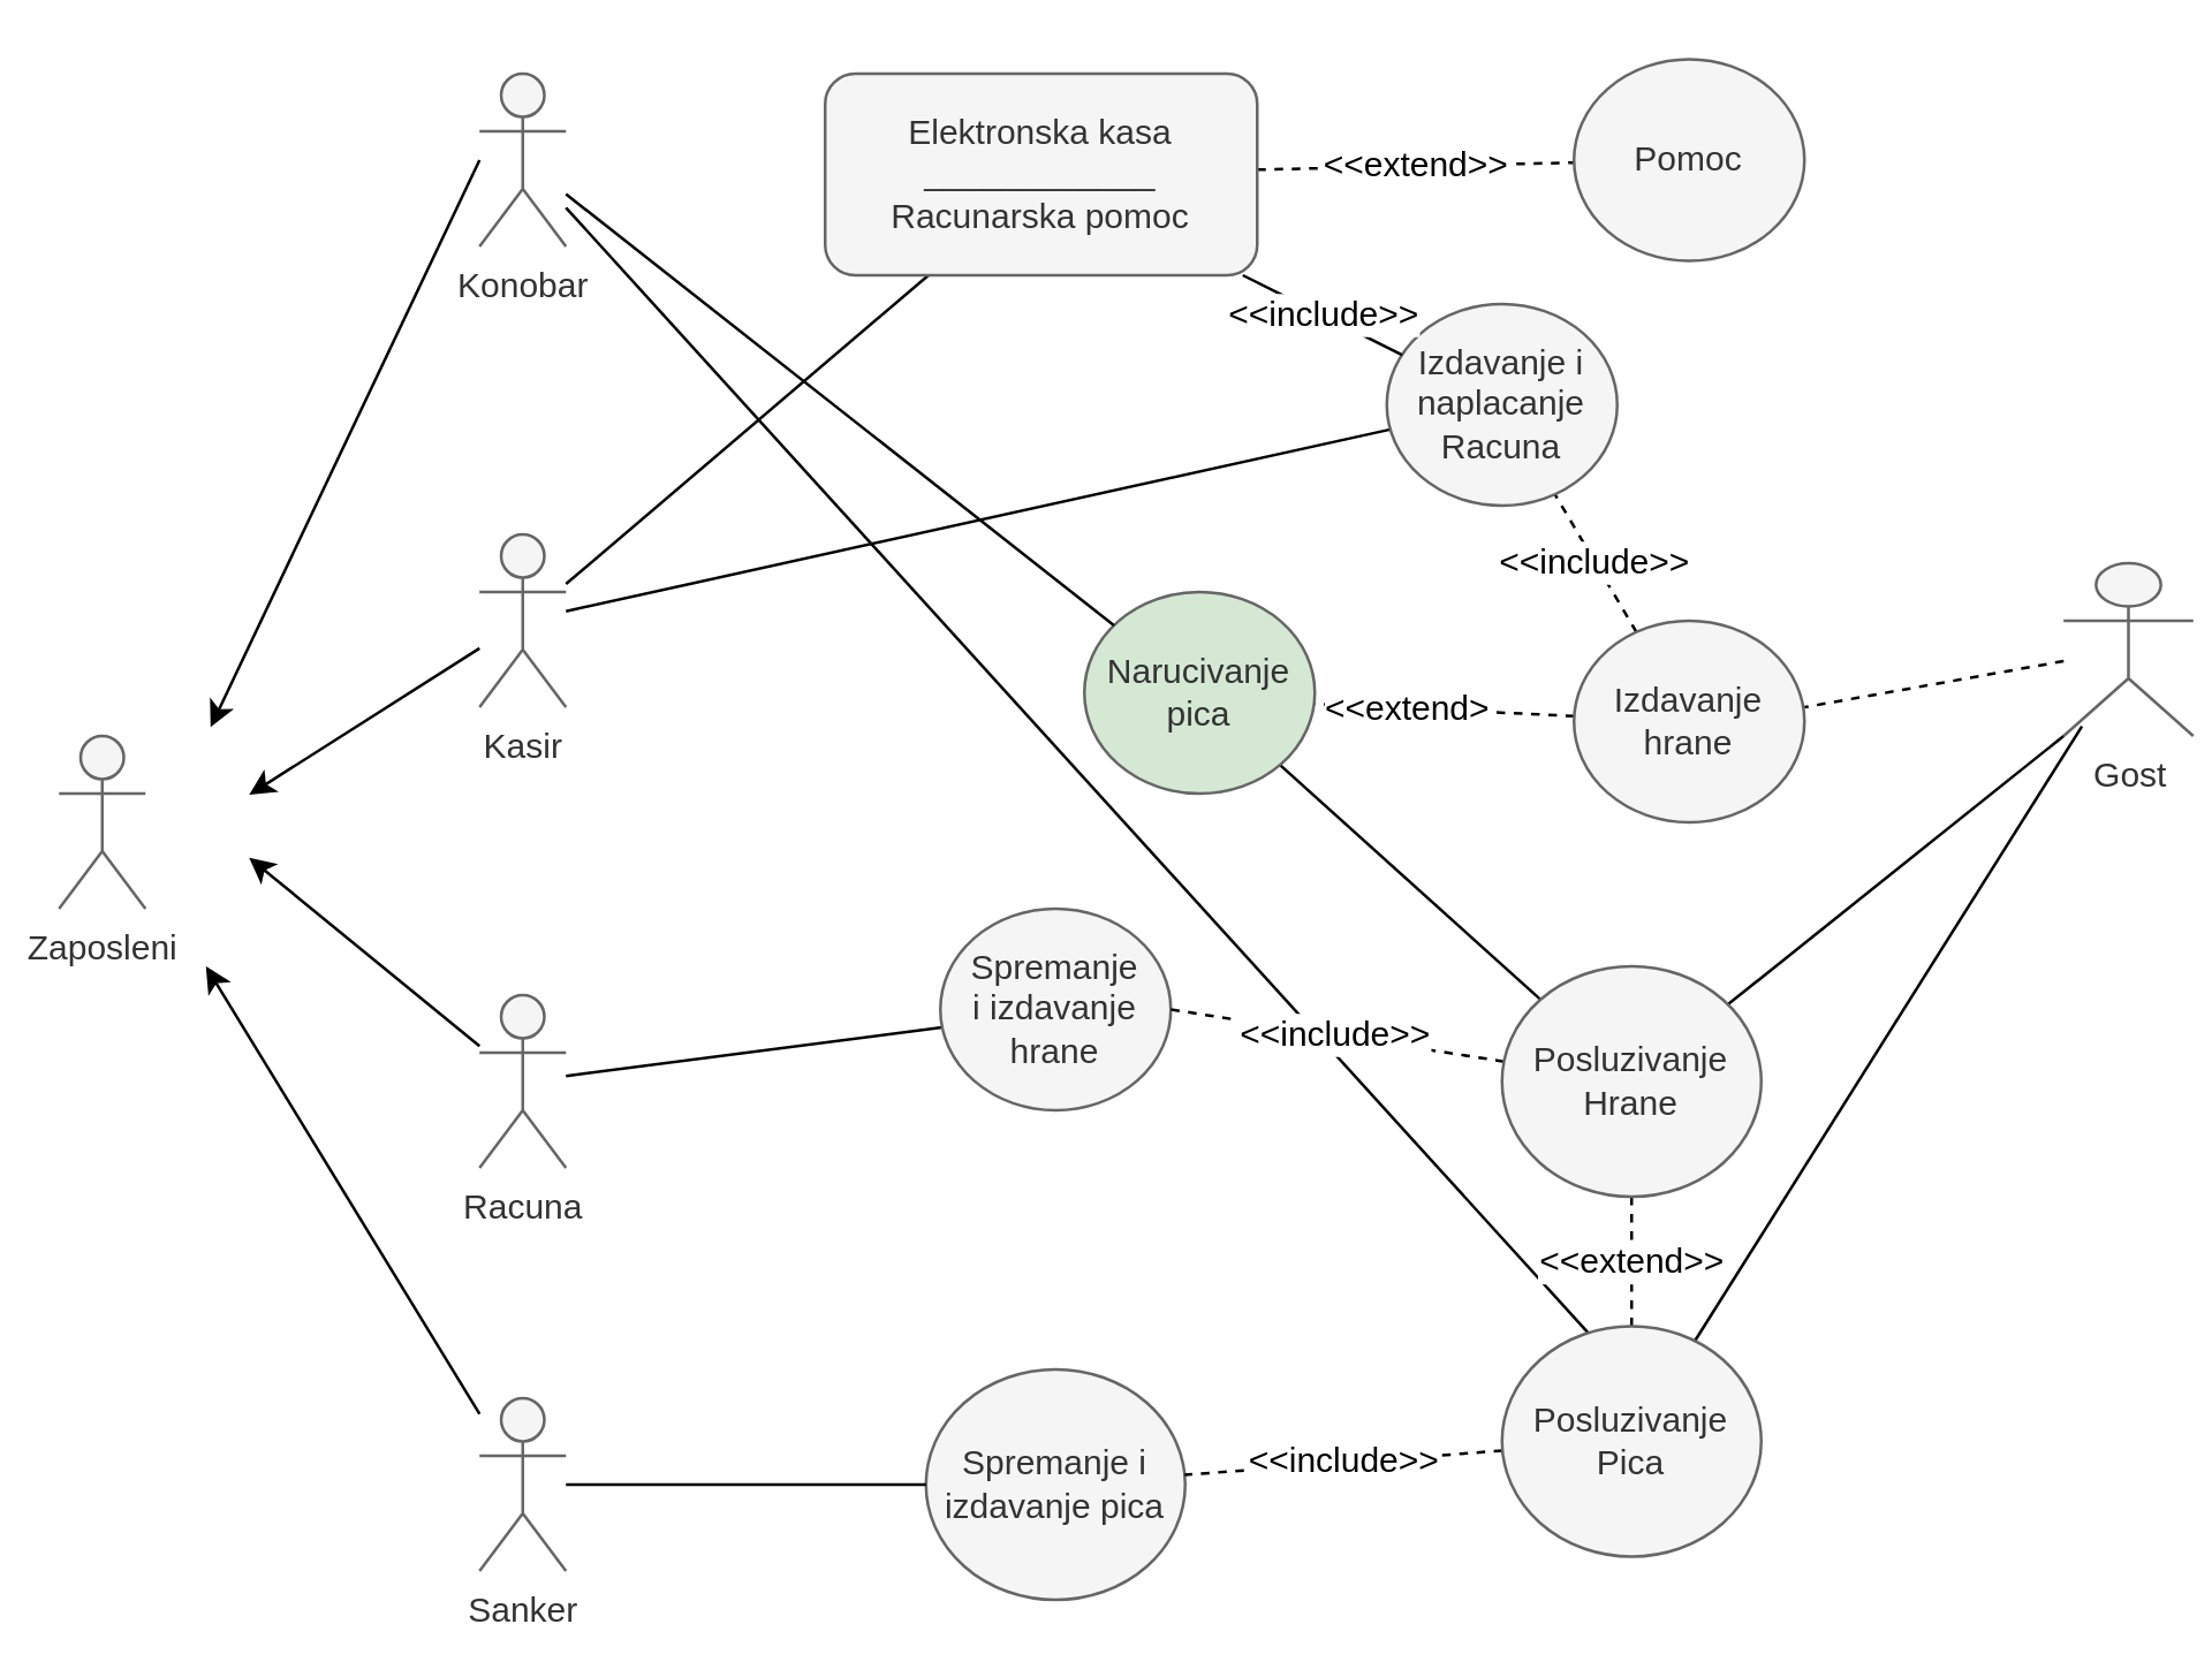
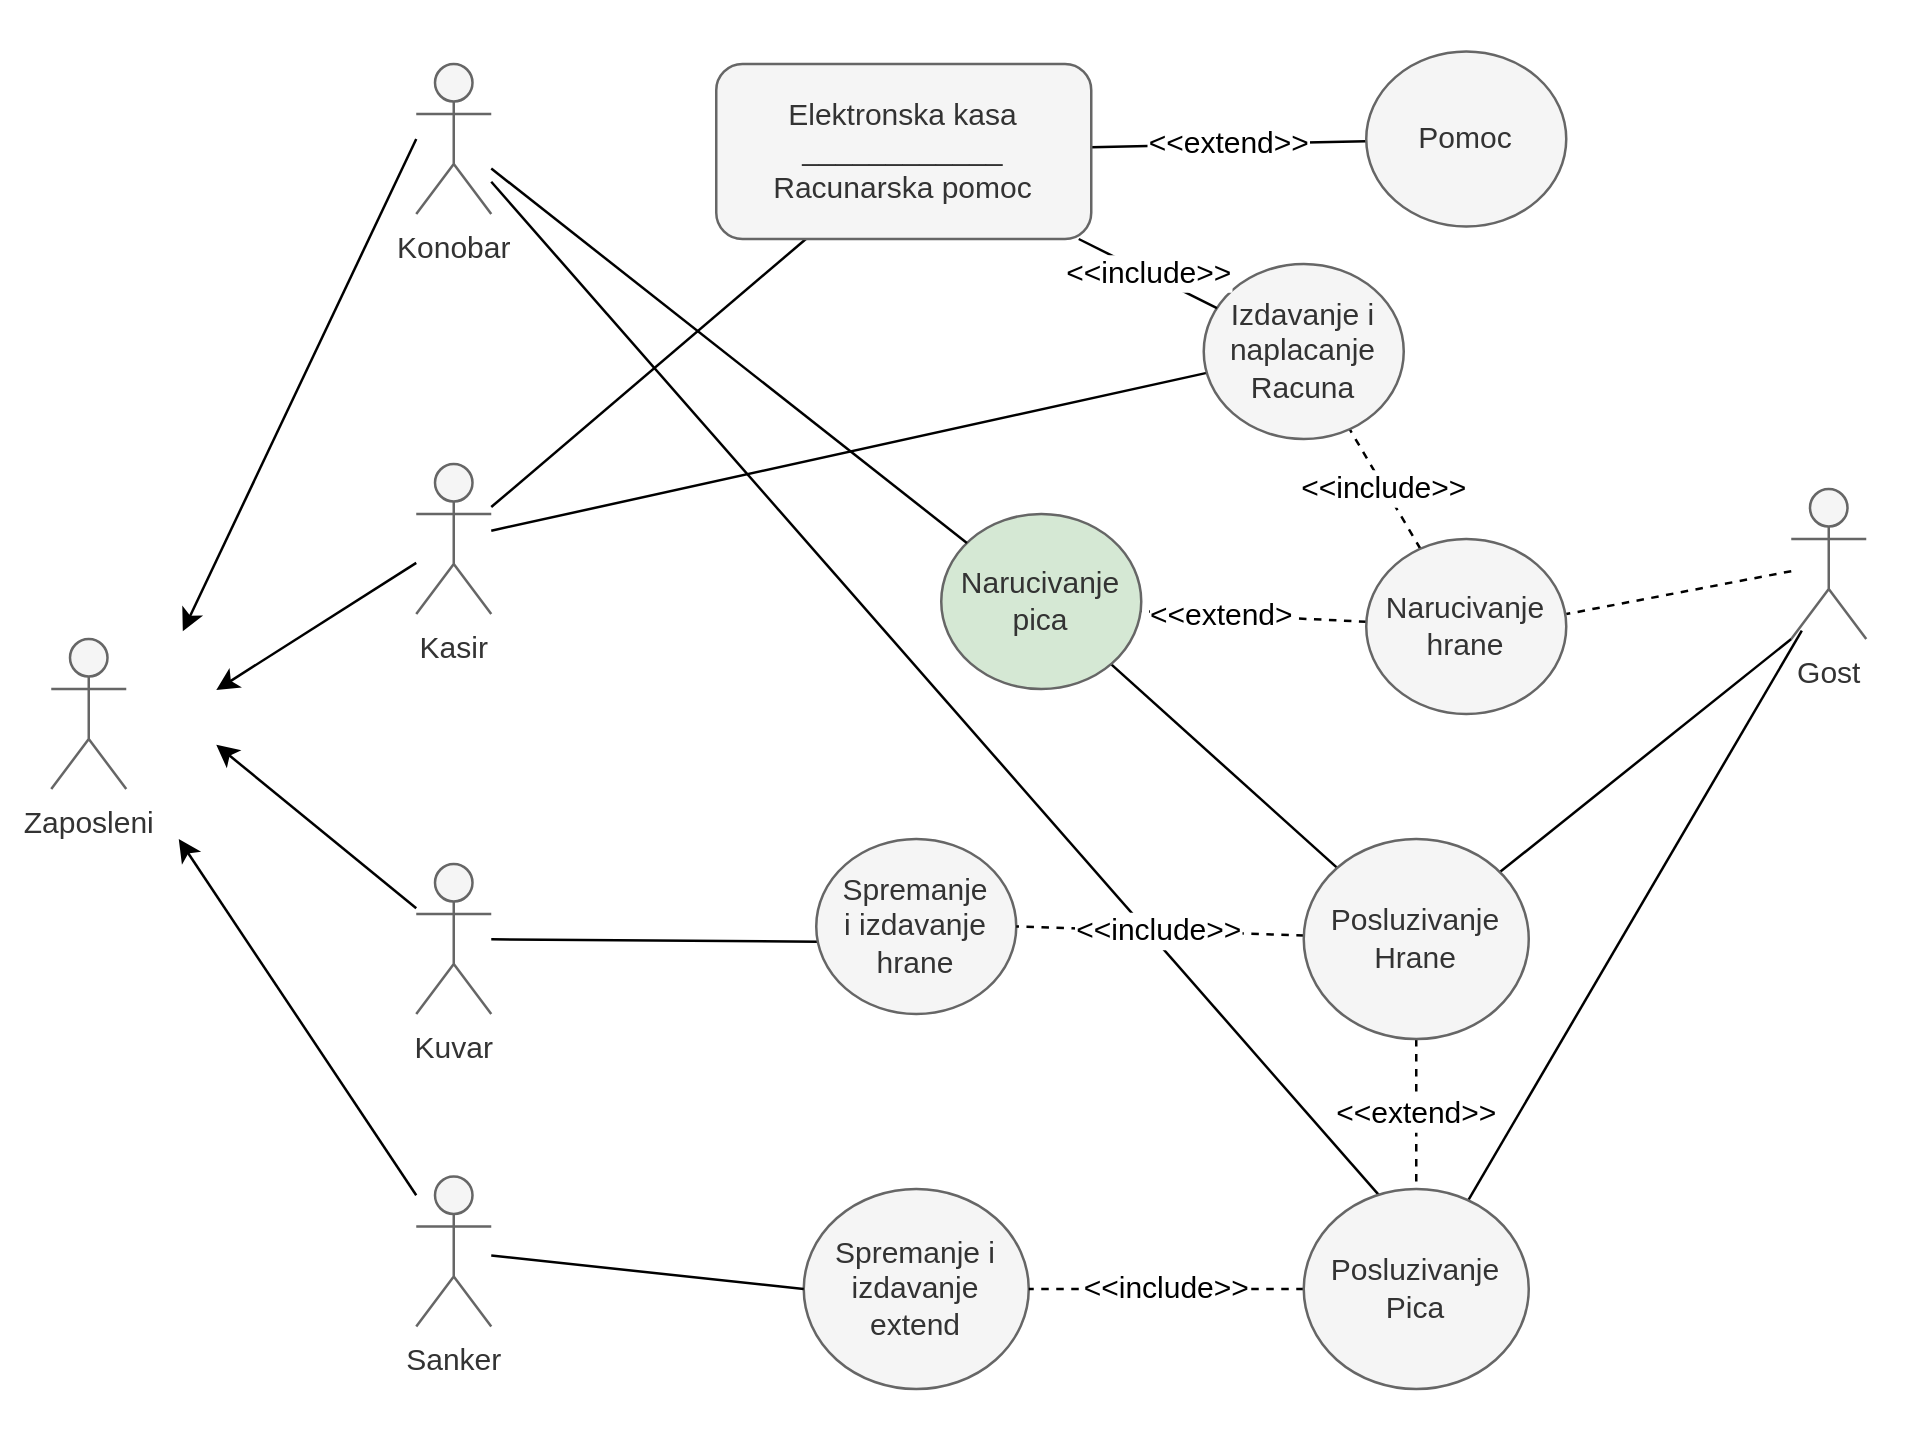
  <mxCell id="0" />
  <mxCell id="1" parent="0" />
  <mxCell id="2" style="edgeStyle=none;rounded=0;orthogonalLoop=1;jettySize=auto;html=1;fontSize=12;startArrow=none;startFill=0;endArrow=classic;endFill=1;" parent="1" source="4" edge="1"><mxGeometry relative="1" as="geometry"><mxPoint x="86" y="297.273" as="targetPoint" /></mxGeometry></mxCell>
  <mxCell id="3" style="edgeStyle=none;rounded=0;orthogonalLoop=1;jettySize=auto;html=1;entryX=0.018;entryY=0.587;entryDx=0;entryDy=0;entryPerimeter=0;fontSize=12;startArrow=none;startFill=0;endArrow=none;endFill=0;" parent="1" source="4" target="21" edge="1"><mxGeometry relative="1" as="geometry" /></mxCell>
- <mxCell id="4" value="Racuna" style="shape=umlActor;verticalLabelPosition=bottom;verticalAlign=top;html=1;strokeColor=#666666;strokeWidth=1;fontSize=12;fillColor=#f5f5f5;fontColor=#333333;" parent="1" vertex="1"><mxGeometry x="166" y="345" width="30" height="60" as="geometry" /></mxCell>
+ <mxCell id="4" value="Kuvar" style="shape=umlActor;verticalLabelPosition=bottom;verticalAlign=top;html=1;strokeColor=#666666;strokeWidth=1;fontSize=12;fillColor=#f5f5f5;fontColor=#333333;" parent="1" vertex="1"><mxGeometry x="166" y="345" width="30" height="60" as="geometry" /></mxCell>
  <mxCell id="5" value="Zaposleni" style="shape=umlActor;verticalLabelPosition=bottom;verticalAlign=top;html=1;strokeColor=#666666;strokeWidth=1;fontSize=12;fillColor=#f5f5f5;fontColor=#333333;" parent="1" vertex="1"><mxGeometry x="20" y="255" width="30" height="60" as="geometry" /></mxCell>
  <mxCell id="6" style="edgeStyle=none;rounded=0;orthogonalLoop=1;jettySize=auto;html=1;entryX=0.554;entryY=-0.051;entryDx=0;entryDy=0;entryPerimeter=0;fontSize=12;startArrow=none;startFill=0;endArrow=classic;endFill=1;" parent="1" edge="1"><mxGeometry relative="1" as="geometry"><mxPoint x="166" y="55" as="sourcePoint" /><mxPoint x="72.62" y="251.94" as="targetPoint" /></mxGeometry></mxCell>
  <mxCell id="7" style="edgeStyle=none;rounded=0;orthogonalLoop=1;jettySize=auto;html=1;fontSize=12;startArrow=none;startFill=0;endArrow=none;endFill=0;" parent="1" source="34" target="30" edge="1"><mxGeometry relative="1" as="geometry" /></mxCell>
  <mxCell id="8" style="edgeStyle=none;rounded=0;orthogonalLoop=1;jettySize=auto;html=1;entryX=0.343;entryY=0.042;entryDx=0;entryDy=0;entryPerimeter=0;fontSize=12;startArrow=none;startFill=0;endArrow=none;endFill=0;" parent="1" source="9" target="33" edge="1"><mxGeometry relative="1" as="geometry" /></mxCell>
  <mxCell id="9" value="Konobar" style="shape=umlActor;verticalLabelPosition=bottom;verticalAlign=top;html=1;strokeColor=#666666;strokeWidth=1;fontSize=12;fillColor=#f5f5f5;fontColor=#333333;" parent="1" vertex="1"><mxGeometry x="166" y="25" width="30" height="60" as="geometry" /></mxCell>
  <mxCell id="10" style="edgeStyle=none;rounded=0;orthogonalLoop=1;jettySize=auto;html=1;fontSize=12;startArrow=none;startFill=0;endArrow=classic;endFill=1;" parent="1" source="13" edge="1"><mxGeometry relative="1" as="geometry"><mxPoint x="86" y="275.455" as="targetPoint" /></mxGeometry></mxCell>
  <mxCell id="11" style="edgeStyle=none;rounded=0;orthogonalLoop=1;jettySize=auto;html=1;fontSize=12;startArrow=none;startFill=0;endArrow=none;endFill=0;" parent="1" source="13" target="20" edge="1"><mxGeometry relative="1" as="geometry" /></mxCell>
  <mxCell id="12" style="edgeStyle=none;rounded=0;orthogonalLoop=1;jettySize=auto;html=1;entryX=0.261;entryY=0.96;entryDx=0;entryDy=0;entryPerimeter=0;fontSize=12;startArrow=none;startFill=0;endArrow=none;endFill=0;" parent="1" source="13" target="38" edge="1"><mxGeometry relative="1" as="geometry" /></mxCell>
  <mxCell id="13" value="Kasir" style="shape=umlActor;verticalLabelPosition=bottom;verticalAlign=top;html=1;strokeColor=#666666;strokeWidth=1;fontSize=12;fillColor=#f5f5f5;fontColor=#333333;" parent="1" vertex="1"><mxGeometry x="166" y="185" width="30" height="60" as="geometry" /></mxCell>
  <mxCell id="14" style="edgeStyle=none;rounded=0;orthogonalLoop=1;jettySize=auto;html=1;entryX=1;entryY=0.429;entryDx=0;entryDy=0;entryPerimeter=0;fontSize=12;startArrow=none;startFill=0;endArrow=none;endFill=0;dashed=1;" parent="1" source="15" target="19" edge="1"><mxGeometry relative="1" as="geometry" /></mxCell>
- <mxCell id="15" value="Gost" style="shape=umlActor;verticalLabelPosition=bottom;verticalAlign=top;html=1;strokeColor=#666666;strokeWidth=1;fontSize=12;fillColor=#f5f5f5;fontColor=#333333;" parent="1" vertex="1"><mxGeometry x="716" y="195" width="45" height="60" as="geometry" /></mxCell>
+ <mxCell id="15" value="Gost" style="shape=umlActor;verticalLabelPosition=bottom;verticalAlign=top;html=1;strokeColor=#666666;strokeWidth=1;fontSize=12;fillColor=#f5f5f5;fontColor=#333333;" parent="1" vertex="1"><mxGeometry x="716" y="195" width="30" height="60" as="geometry" /></mxCell>
  <mxCell id="16" value="" style="edgeStyle=none;rounded=0;orthogonalLoop=1;jettySize=auto;html=1;entryX=0;entryY=0.5;entryDx=0;entryDy=0;fontSize=12;startArrow=none;startFill=0;endArrow=none;endFill=0;dashed=1;" parent="1" source="19" target="34" edge="1"><mxGeometry x="-0.043" y="5" relative="1" as="geometry"><mxPoint as="offset" /></mxGeometry></mxCell>
  <mxCell id="17" value="&amp;lt;&amp;lt;extend&amp;gt;" style="edgeLabel;html=1;align=center;verticalAlign=middle;resizable=0;points=[];fontSize=12;" parent="16" vertex="1" connectable="0"><mxGeometry x="-0.302" relative="1" as="geometry"><mxPoint as="offset" /></mxGeometry></mxCell>
  <mxCell id="18" value="&amp;lt;&amp;lt;include&amp;gt;&amp;gt;" style="edgeStyle=none;rounded=0;orthogonalLoop=1;jettySize=auto;html=1;dashed=1;fontSize=12;startArrow=none;startFill=0;endArrow=none;endFill=0;" parent="1" source="19" target="20" edge="1"><mxGeometry relative="1" as="geometry" /></mxCell>
- <mxCell id="19" value="Izdavanje&lt;br&gt;hrane" style="ellipse;whiteSpace=wrap;html=1;strokeColor=#666666;strokeWidth=1;fontSize=12;fillColor=#f5f5f5;fontColor=#333333;" parent="1" vertex="1"><mxGeometry x="546" y="215" width="80" height="70" as="geometry" /></mxCell>
+ <mxCell id="19" value="Narucivanje&lt;br&gt;hrane" style="ellipse;whiteSpace=wrap;html=1;strokeColor=#666666;strokeWidth=1;fontSize=12;fillColor=#f5f5f5;fontColor=#333333;" parent="1" vertex="1"><mxGeometry x="546" y="215" width="80" height="70" as="geometry" /></mxCell>
  <mxCell id="20" value="Izdavanje i&lt;br&gt;naplacanje&lt;br&gt;Racuna" style="ellipse;whiteSpace=wrap;html=1;strokeColor=#666666;strokeWidth=1;fontSize=12;fillColor=#f5f5f5;fontColor=#333333;" parent="1" vertex="1"><mxGeometry x="481" y="105" width="80" height="70" as="geometry" /></mxCell>
- <mxCell id="21" value="Spremanje&lt;br&gt;i izdavanje&lt;br&gt;hrane" style="ellipse;whiteSpace=wrap;html=1;strokeColor=#666666;strokeWidth=1;fontSize=12;fillColor=#f5f5f5;fontColor=#333333;" parent="1" vertex="1"><mxGeometry x="326" y="315" width="80" height="70" as="geometry" /></mxCell>
+ <mxCell id="21" value="Spremanje&lt;br&gt;i izdavanje&lt;br&gt;hrane" style="ellipse;whiteSpace=wrap;html=1;strokeColor=#666666;strokeWidth=1;fontSize=12;fillColor=#f5f5f5;fontColor=#333333;" parent="1" vertex="1"><mxGeometry x="326" y="335" width="80" height="70" as="geometry" /></mxCell>
  <mxCell id="22" value="&amp;lt;&amp;lt;extend&amp;gt;&amp;gt;" style="edgeStyle=none;rounded=0;orthogonalLoop=1;jettySize=auto;html=1;entryX=0.5;entryY=0;entryDx=0;entryDy=0;fontSize=12;startArrow=none;startFill=0;endArrow=none;endFill=0;dashed=1;" parent="1" edge="1"><mxGeometry relative="1" as="geometry"><mxPoint x="509" y="410" as="sourcePoint" /></mxGeometry></mxCell>
- <mxCell id="23" value="Spremanje i&lt;br&gt;izdavanje pica" style="ellipse;whiteSpace=wrap;html=1;strokeColor=#666666;strokeWidth=1;fontSize=12;fillColor=#f5f5f5;fontColor=#333333;" parent="1" vertex="1"><mxGeometry x="321" y="475" width="90" height="80" as="geometry" /></mxCell>
+ <mxCell id="23" value="Spremanje i&lt;br&gt;izdavanje extend" style="ellipse;whiteSpace=wrap;html=1;strokeColor=#666666;strokeWidth=1;fontSize=12;fillColor=#f5f5f5;fontColor=#333333;" parent="1" vertex="1"><mxGeometry x="321" y="475" width="90" height="80" as="geometry" /></mxCell>
  <mxCell id="24" style="edgeStyle=none;rounded=0;orthogonalLoop=1;jettySize=auto;html=1;entryX=0;entryY=0.5;entryDx=0;entryDy=0;fontSize=12;startArrow=none;startFill=0;endArrow=none;endFill=0;" parent="1" source="26" target="23" edge="1"><mxGeometry relative="1" as="geometry" /></mxCell>
  <mxCell id="25" style="edgeStyle=none;rounded=0;orthogonalLoop=1;jettySize=auto;html=1;fontSize=12;startArrow=none;startFill=0;endArrow=classic;endFill=1;" parent="1" source="26" edge="1"><mxGeometry relative="1" as="geometry"><mxPoint x="71" y="335" as="targetPoint" /></mxGeometry></mxCell>
- <mxCell id="26" value="Sanker" style="shape=umlActor;verticalLabelPosition=bottom;verticalAlign=top;html=1;strokeColor=#666666;strokeWidth=1;fontSize=12;fillColor=#f5f5f5;fontColor=#333333;" parent="1" vertex="1"><mxGeometry x="166" y="485" width="30" height="60" as="geometry" /></mxCell>
+ <mxCell id="26" value="Sanker" style="shape=umlActor;verticalLabelPosition=bottom;verticalAlign=top;html=1;strokeColor=#666666;strokeWidth=1;fontSize=12;fillColor=#f5f5f5;fontColor=#333333;" parent="1" vertex="1"><mxGeometry x="166" y="470" width="30" height="60" as="geometry" /></mxCell>
  <mxCell id="27" value="&amp;lt;&amp;lt;include&amp;gt;&amp;gt;" style="edgeStyle=none;rounded=0;orthogonalLoop=1;jettySize=auto;html=1;entryX=1;entryY=0.5;entryDx=0;entryDy=0;dashed=1;fontSize=12;startArrow=none;startFill=0;endArrow=none;endFill=0;" parent="1" source="30" target="21" edge="1"><mxGeometry relative="1" as="geometry" /></mxCell>
  <mxCell id="28" style="edgeStyle=none;rounded=0;orthogonalLoop=1;jettySize=auto;html=1;entryX=0;entryY=1;entryDx=0;entryDy=0;entryPerimeter=0;fontSize=12;startArrow=none;startFill=0;endArrow=none;endFill=0;" parent="1" source="30" target="15" edge="1"><mxGeometry relative="1" as="geometry" /></mxCell>
  <mxCell id="29" value="&amp;lt;&amp;lt;extend&amp;gt;&amp;gt;" style="edgeStyle=none;rounded=0;orthogonalLoop=1;jettySize=auto;html=1;fontSize=12;startArrow=none;startFill=0;endArrow=none;endFill=0;dashed=1;" parent="1" source="30" target="33" edge="1"><mxGeometry relative="1" as="geometry" /></mxCell>
  <mxCell id="30" value="Posluzivanje&lt;br&gt;Hrane" style="ellipse;whiteSpace=wrap;html=1;strokeColor=#666666;strokeWidth=1;fontSize=12;fillColor=#f5f5f5;fontColor=#333333;" parent="1" vertex="1"><mxGeometry x="521" y="335" width="90" height="80" as="geometry" /></mxCell>
  <mxCell id="31" value="&amp;lt;&amp;lt;include&amp;gt;&amp;gt;" style="edgeStyle=none;rounded=0;orthogonalLoop=1;jettySize=auto;html=1;fontSize=12;startArrow=none;startFill=0;endArrow=none;endFill=0;dashed=1;" parent="1" source="33" target="23" edge="1"><mxGeometry relative="1" as="geometry" /></mxCell>
  <mxCell id="32" style="edgeStyle=none;rounded=0;orthogonalLoop=1;jettySize=auto;html=1;entryX=0.141;entryY=0.944;entryDx=0;entryDy=0;entryPerimeter=0;fontSize=12;startArrow=none;startFill=0;endArrow=none;endFill=0;" parent="1" source="33" target="15" edge="1"><mxGeometry relative="1" as="geometry" /></mxCell>
- <mxCell id="33" value="Posluzivanje&lt;br&gt;Pica" style="ellipse;whiteSpace=wrap;html=1;strokeColor=#666666;strokeWidth=1;fontSize=12;fillColor=#f5f5f5;fontColor=#333333;" parent="1" vertex="1"><mxGeometry x="521" y="460" width="90" height="80" as="geometry" /></mxCell>
+ <mxCell id="33" value="Posluzivanje&lt;br&gt;Pica" style="ellipse;whiteSpace=wrap;html=1;strokeColor=#666666;strokeWidth=1;fontSize=12;fillColor=#f5f5f5;fontColor=#333333;" parent="1" vertex="1"><mxGeometry x="521" y="475" width="90" height="80" as="geometry" /></mxCell>
  <mxCell id="34" value="Narucivanje&lt;br&gt;pica" style="ellipse;whiteSpace=wrap;html=1;strokeColor=#666666;strokeWidth=1;fontSize=12;fillColor=#d5e8d4;fontColor=#333333;" parent="1" vertex="1"><mxGeometry x="376" y="205" width="80" height="70" as="geometry" /></mxCell>
  <mxCell id="35" value="" style="edgeStyle=none;rounded=0;orthogonalLoop=1;jettySize=auto;html=1;fontSize=12;startArrow=none;startFill=0;endArrow=none;endFill=0;" parent="1" source="9" target="34" edge="1"><mxGeometry relative="1" as="geometry"><mxPoint x="196" y="67.468" as="sourcePoint" /><mxPoint x="533.131" y="347.68" as="targetPoint" /></mxGeometry></mxCell>
- <mxCell id="36" value="&amp;lt;&amp;lt;extend&amp;gt;&amp;gt;" style="edgeStyle=none;rounded=0;orthogonalLoop=1;jettySize=auto;html=1;fontSize=12;startArrow=none;startFill=0;endArrow=none;endFill=0;dashed=1;" parent="1" source="38" target="39" edge="1"><mxGeometry relative="1" as="geometry" /></mxCell>
+ <mxCell id="36" value="&amp;lt;&amp;lt;extend&amp;gt;&amp;gt;" style="edgeStyle=none;rounded=0;orthogonalLoop=1;jettySize=auto;html=1;fontSize=12;startArrow=none;startFill=0;endArrow=none;endFill=0;" parent="1" source="38" target="39" edge="1"><mxGeometry relative="1" as="geometry" /></mxCell>
  <mxCell id="37" value="&amp;lt;&amp;lt;include&amp;gt;&amp;gt;" style="edgeStyle=none;rounded=0;orthogonalLoop=1;jettySize=auto;html=1;fontSize=12;startArrow=none;startFill=0;endArrow=none;endFill=0;" parent="1" source="38" target="20" edge="1"><mxGeometry relative="1" as="geometry" /></mxCell>
  <mxCell id="38" value="Elektronska kasa&lt;br&gt;____________&lt;br&gt;Racunarska pomoc" style="whiteSpace=wrap;html=1;strokeColor=#666666;strokeWidth=1;fontSize=12;fillColor=#f5f5f5;fontColor=#333333;rounded=1;" parent="1" vertex="1"><mxGeometry x="286" y="25" width="150" height="70" as="geometry" /></mxCell>
  <mxCell id="39" value="Pomoc" style="ellipse;whiteSpace=wrap;html=1;strokeColor=#666666;strokeWidth=1;fontSize=12;fillColor=#f5f5f5;fontColor=#333333;" parent="1" vertex="1"><mxGeometry x="546" y="20" width="80" height="70" as="geometry" /></mxCell>
